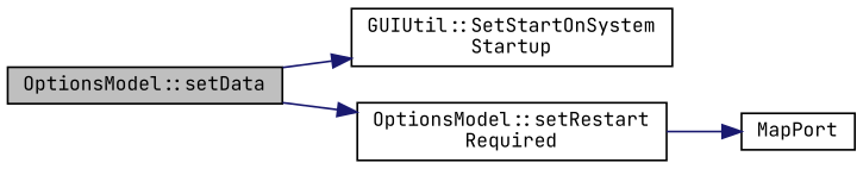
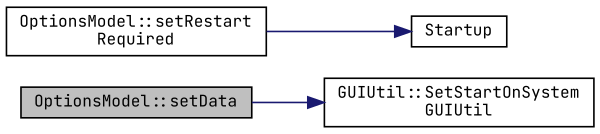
  digraph {
    fontname="JetBrains Mono"
    rankdir=LR
    node [color=black fillcolor=white fontname="JetBrains Mono" fontsize=10 shape=record style=filled]
    edge [color=midnightblue fontname="JetBrains Mono" fontsize=10 labelfontname=Helvetica labelfontsize=10 style=solid]
    n1 [fillcolor=grey75 fontcolor=black height=0.2 label="OptionsModel::setData" width=0.4]
-   n2 [height=0.2 label="GUIUtil::SetStartOnSystem\lStartup" width=0.4]
+   n2 [height=0.2 label="GUIUtil::SetStartOnSystem\lGUIUtil" width=0.4]
    n3 [height=0.2 label="OptionsModel::setRestart\lRequired" width=0.4]
-   n4 [height=0.2 label=MapPort width=0.4]
+   n4 [height=0.2 label=Startup width=0.4]
    n1 -> n2
-   n1 -> n3
    n3 -> n4
  }
